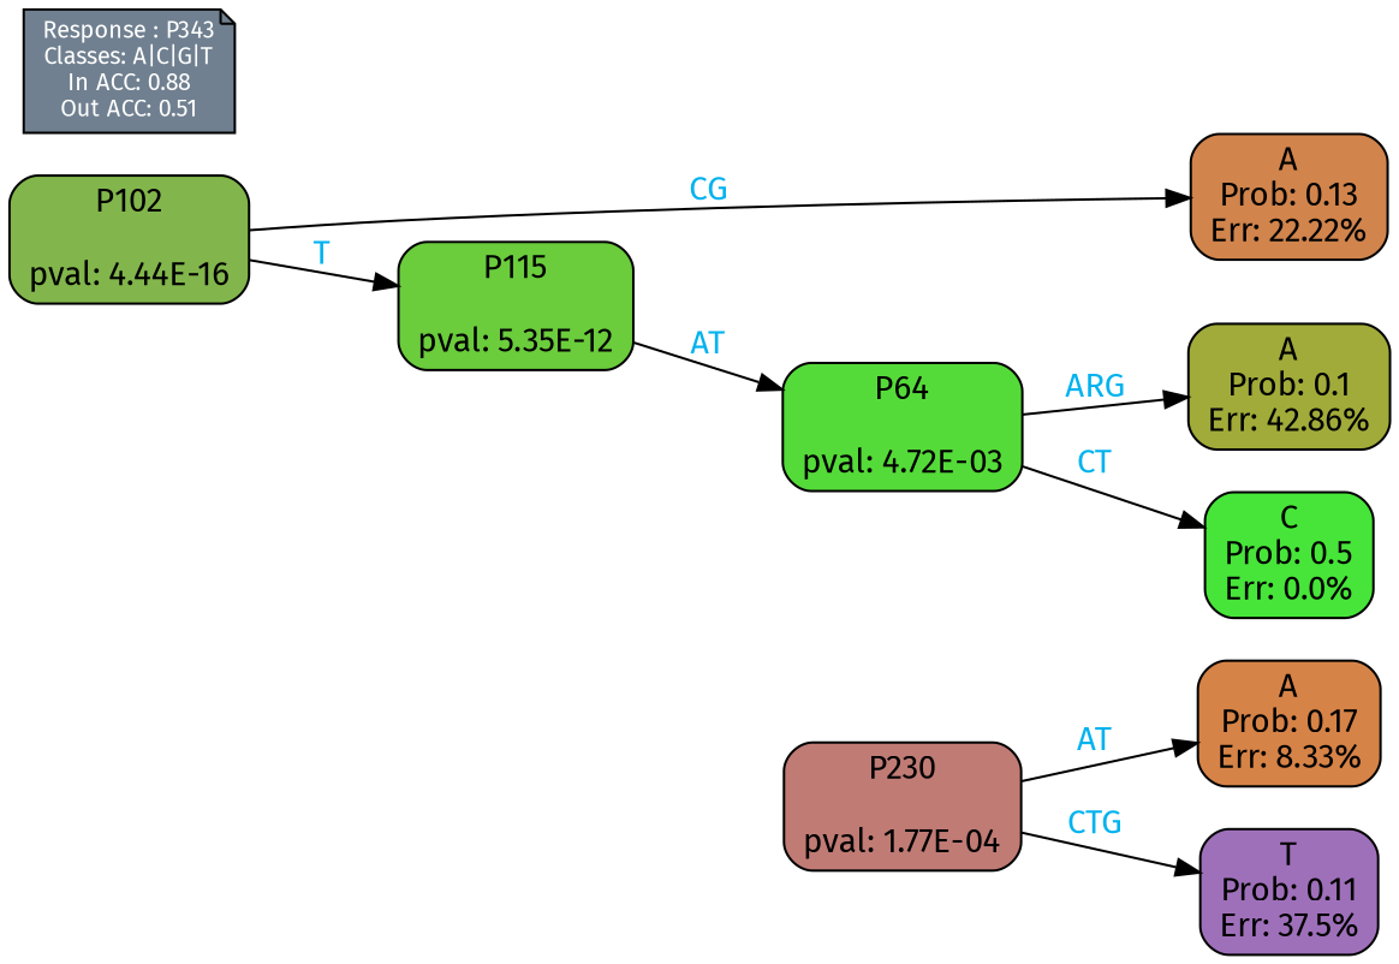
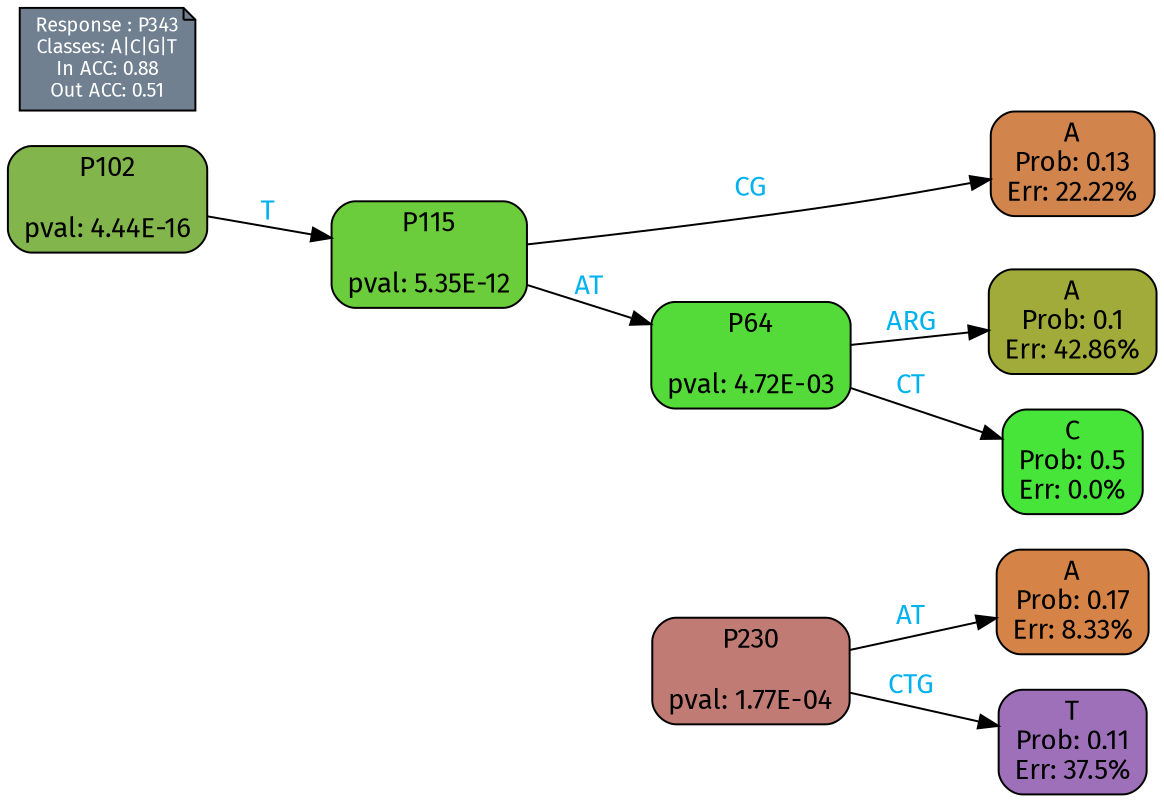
  digraph {
    fontname="Fira Sans"
    rankdir=LR
    ranksep=equally
    splines=polylines
    node [color=black fontname="Fira Sans" shape=box style="filled, rounded"]
    edge [fontcolor=deepskyblue2 fontname="Fira Sans"]
    n1 [fillcolor="#d68347" label="A\nProb: 0.17\nErr: 8.33%"]
    n2 [fillcolor="#9f70ba" label="T\nProb: 0.11\nErr: 37.5%"]
    n3 [fillcolor="#a1ab39" label="A\nProb: 0.1\nErr: 42.86%"]
    n4 [fillcolor="#47e539" label="C\nProb: 0.5\nErr: 0.0%"]
    n5 [fillcolor="#d1844c" label="A\nProb: 0.13\nErr: 22.22%"]
    n6 [align=left fillcolor=slategray fontcolor=white fontsize=10 label="Response : P343\nClasses: A|C|G|T\nIn ACC: 0.88\nOut ACC: 0.51\n" shape=note style=filled]
    n7 [fillcolor="#82b64c" label="P102\n\npval: 4.44E-16"]
    n8 [fillcolor="#6bcc3c" label="P115\n\npval: 5.35E-12"]
    n9 [fillcolor="#c07b75" label="P230\n\npval: 1.77E-04"]
    n10 [fillcolor="#55db39" label="P64\n\npval: 4.72E-03"]
    subgraph sub_1 {
      rank=same
      n1
      n2
      n3
      n4
      n5
    }
    subgraph sub_2 {
      rank=same
      n6
      n7
    }
    n7 -> n8 [label=T]
-   n7 -> n5 [label=CG]
+   n8 -> n5 [label=CG]
    n8 -> n10 [label=AT]
    n9 -> n1 [label=AT]
    n9 -> n2 [label=CTG]
    n10 -> n3 [label=ARG]
    n10 -> n4 [label=CT]
  }
